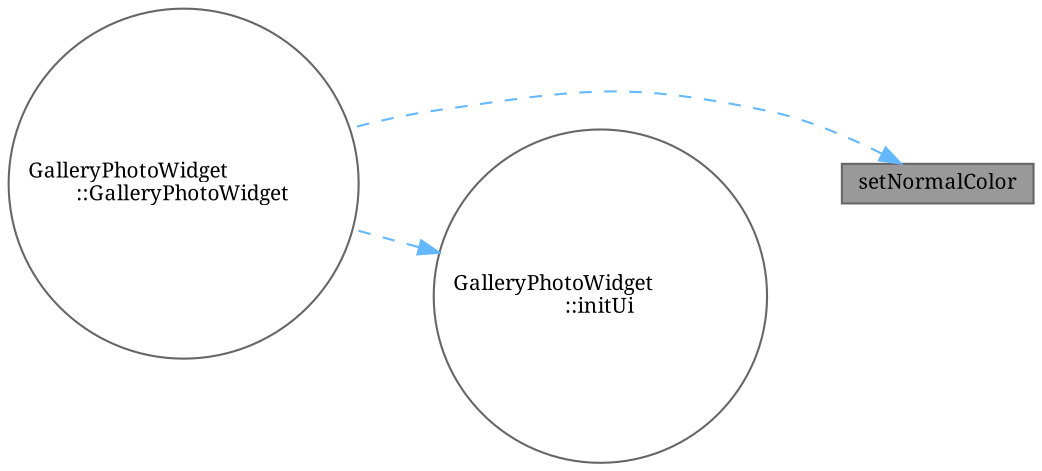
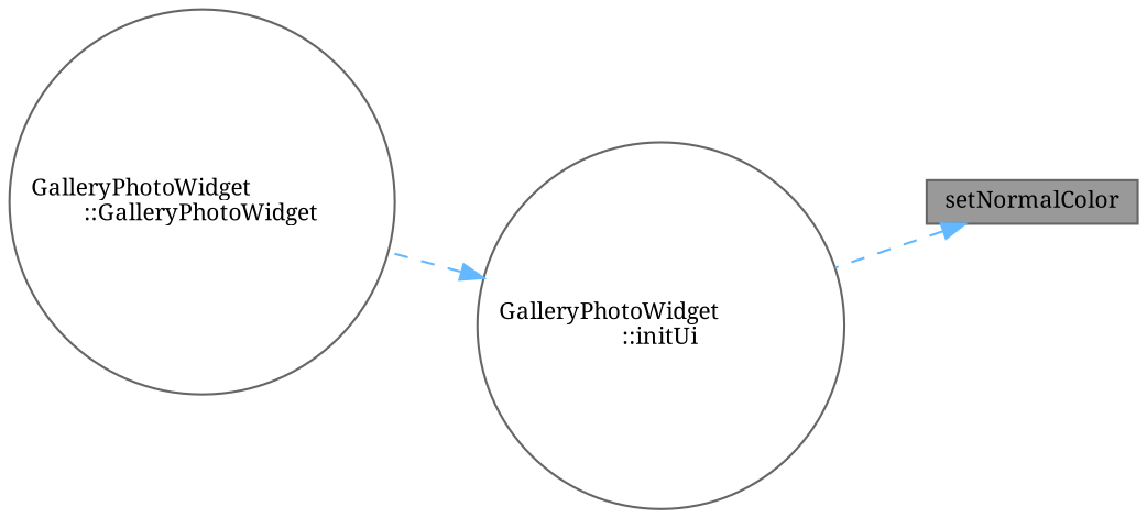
  digraph {
    fontname="Noto Serif"
    rankdir=RL
    node [color=grey40 fillcolor=white fontname="Noto Serif" fontsize=10 shape=circle style=filled]
    edge [color=steelblue1 dir=back fontname="Noto Serif" fontsize=10 labelfontname=Helvetica labelfontsize=10 style=dashed]
    n1 [color=gray40 fillcolor=grey60 fontcolor=black height=0.2 label=setNormalColor shape=box width=0.4]
    n2 [height=0.2 label="GalleryPhotoWidget\l::GalleryPhotoWidget" width=0.4]
    n3 [height=0.2 label="GalleryPhotoWidget\l::initUi" width=0.4]
-   n1 -> n2
+   n1 -> n3
    n3 -> n2
  }
